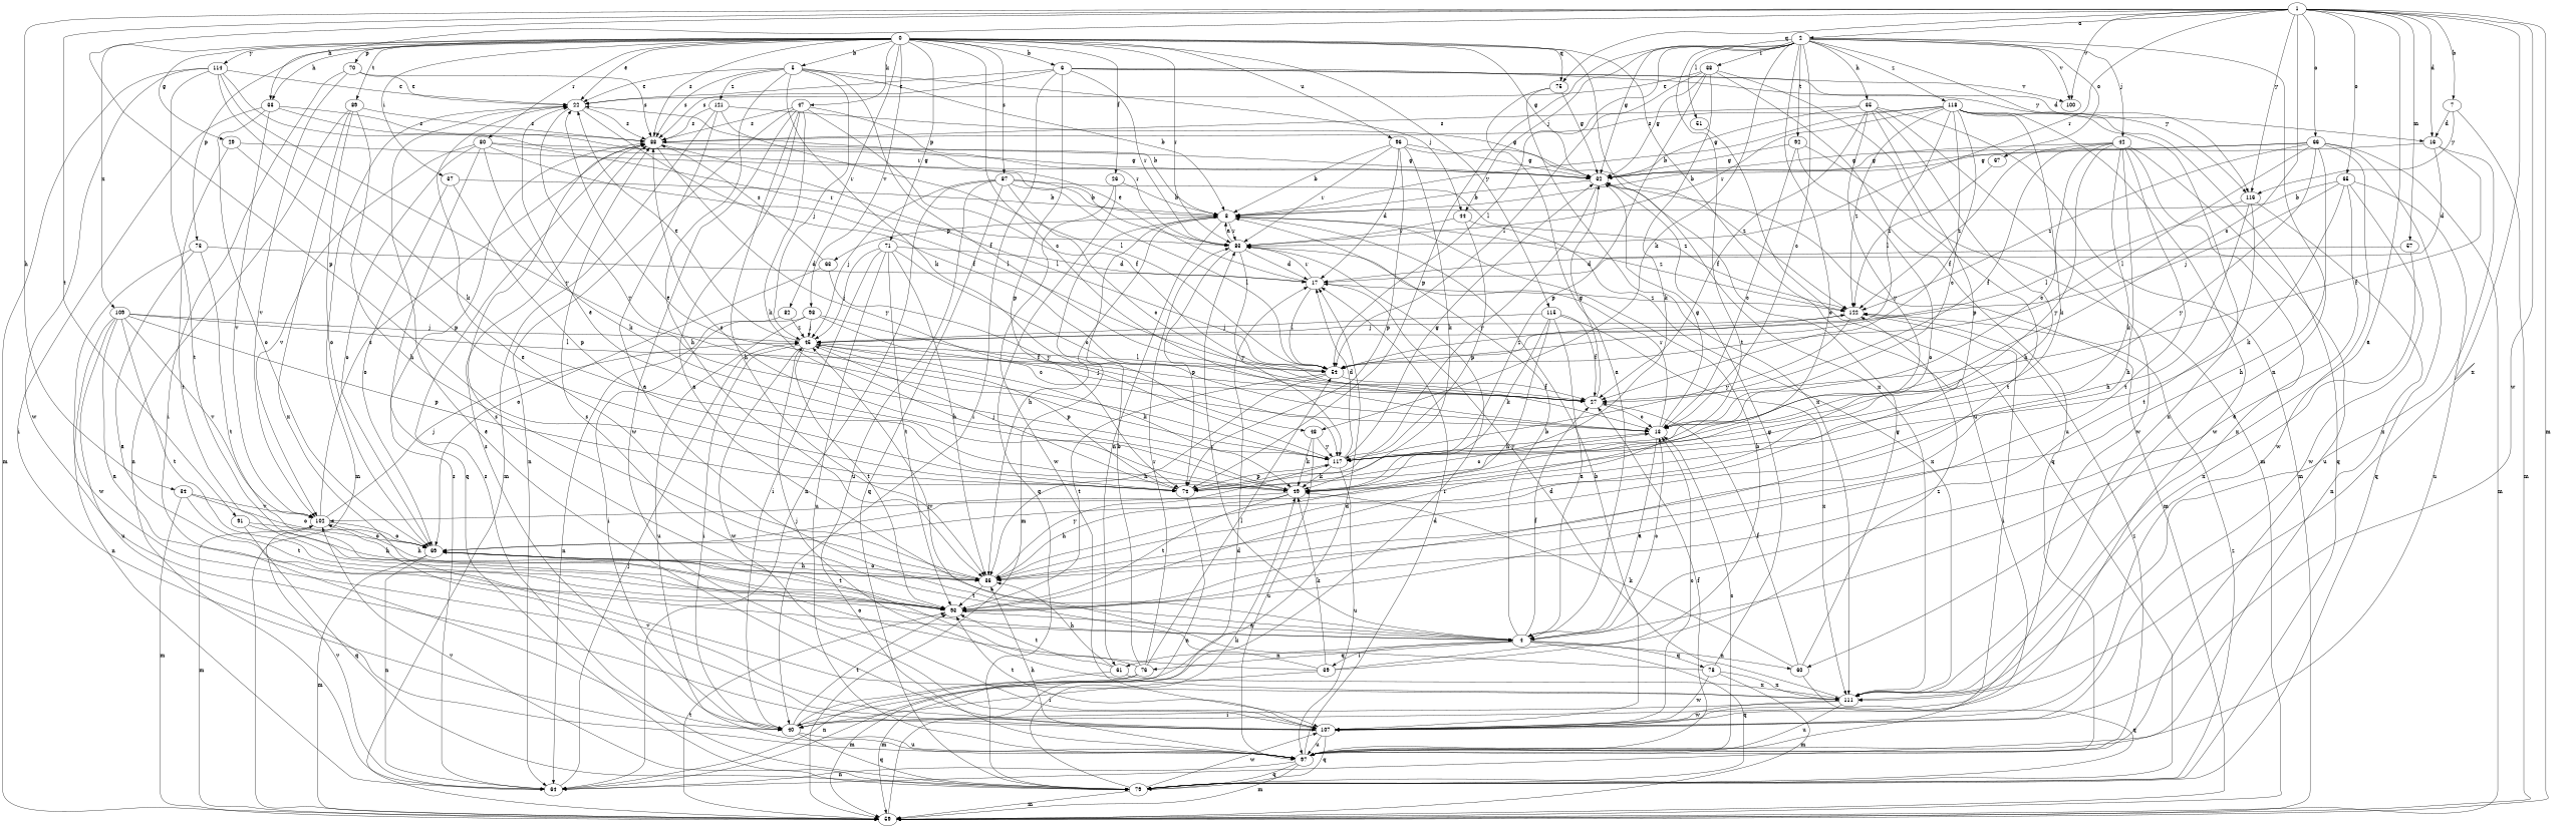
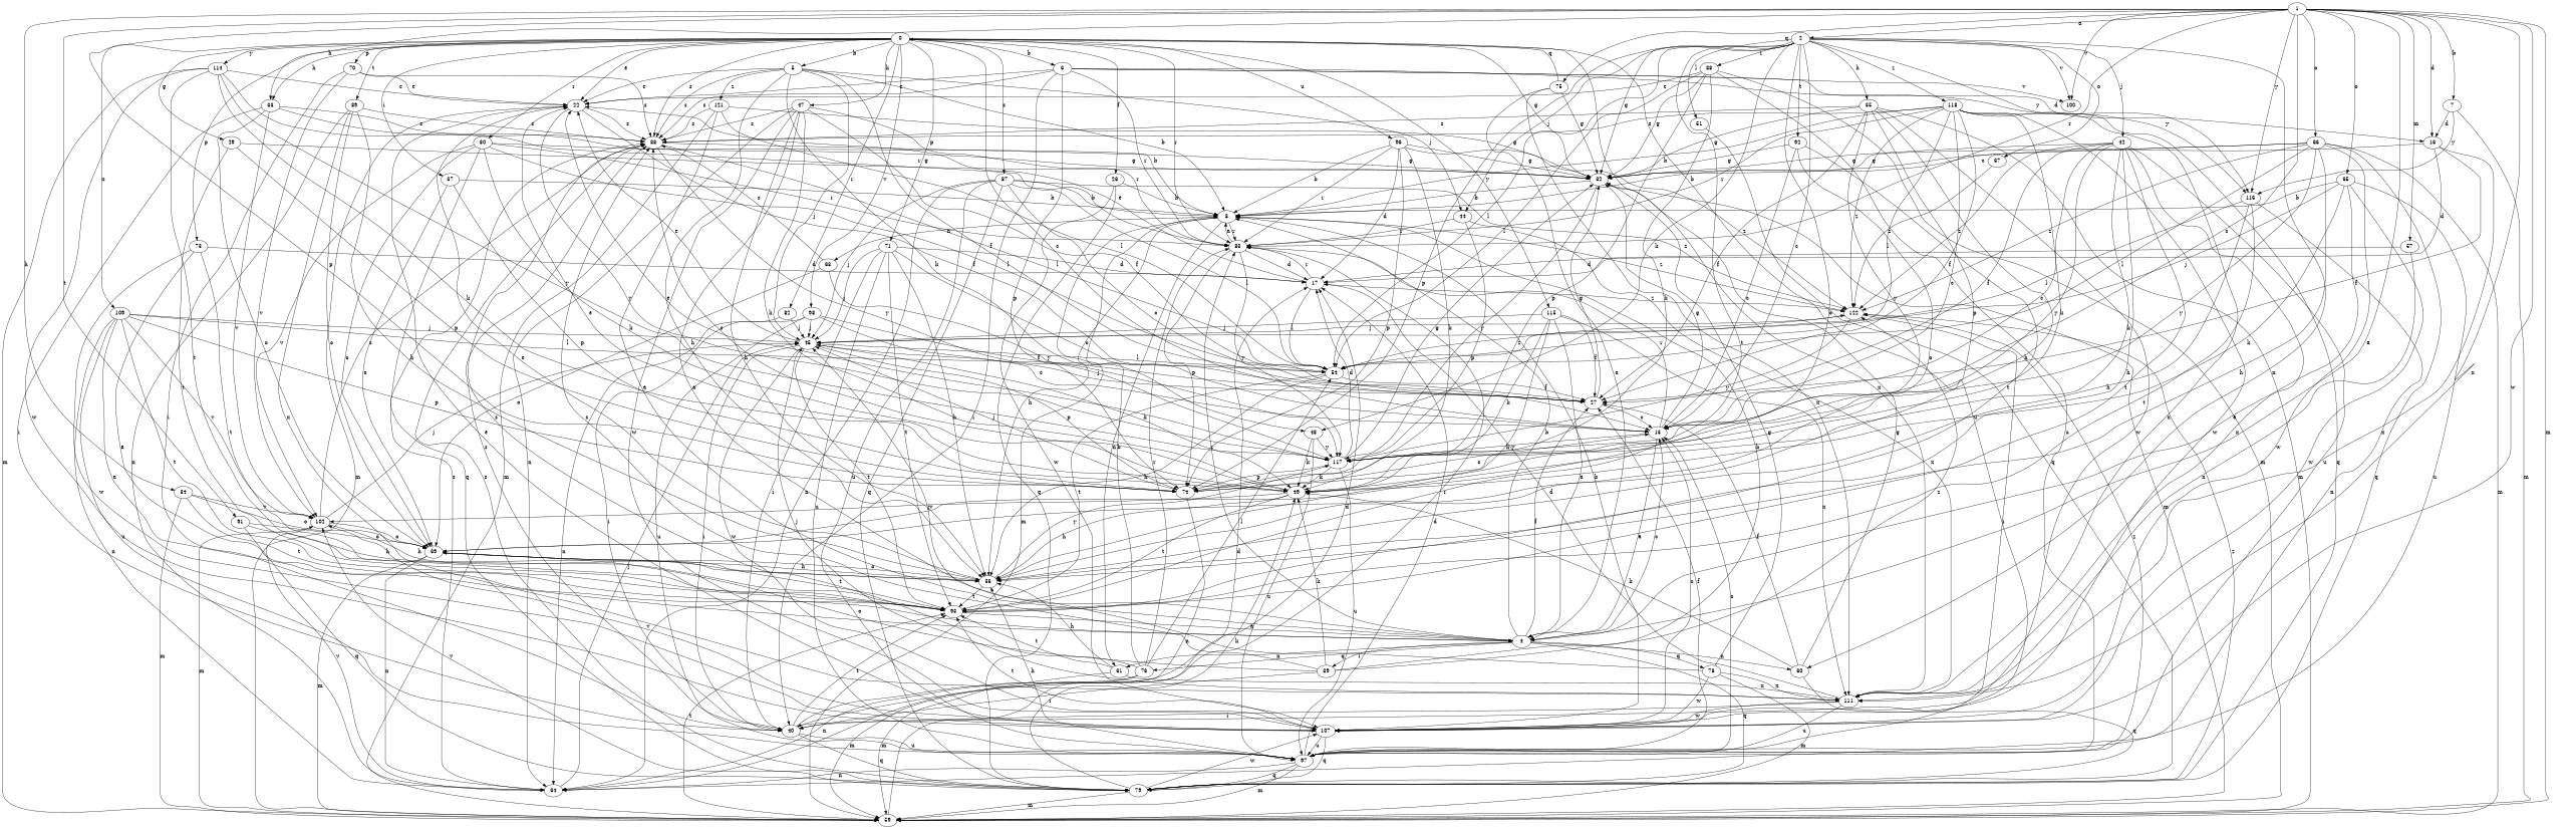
  strict digraph {
    0
    5
    6
    13
    22
    26
    29
    32
    33
    37
    47
    70
    71
    73
    75
    80
    82
    83
    87
    88
    89
    96
    97
    98
    109
    111
    114
    115
    44
    48
    8
    27
    36
    45
    121
    16
    74
    100
    116
    40
    4
    117
    59
    107
    79
    93
    69
    102
    49
    64
    17
    54
    122
    1
    2
    7
    34
    57
    65
    66
    91
    35
    38
    42
    51
    60
    67
    92
    118
    39
    61
    76
    78
    63
    0 -> 5 [label=b]
    0 -> 6 [label=b]
    0 -> 13 [label=c]
    0 -> 22 [label=e]
    0 -> 26 [label=f]
    0 -> 29 [label=g]
    0 -> 32 [label=g]
    0 -> 33 [label=h]
    0 -> 37 [label=i]
    0 -> 47 [label=k]
    0 -> 70 [label=p]
    0 -> 71 [label=p]
    0 -> 73 [label=p]
-   0 -> 75 [label=q]
+   75 -> 0 [label=q]
    0 -> 80 [label=r]
    0 -> 82 [label=r]
    0 -> 83 [label=r]
    0 -> 87 [label=s]
    0 -> 88 [label=s]
    0 -> 89 [label=t]
    0 -> 96 [label=u]
    0 -> 97 [label=u]
    0 -> 98 [label=v]
    0 -> 109 [label=x]
    0 -> 111 [label=x]
    0 -> 114 [label=y]
    0 -> 115 [label=y]
    5 -> 22 [label=e]
    5 -> 88 [label=s]
    5 -> 44 [label=j]
    5 -> 48 [label=k]
    5 -> 8 [label=b]
    5 -> 27 [label=f]
    5 -> 36 [label=h]
    5 -> 45 [label=j]
    5 -> 121 [label=z]
    6 -> 22 [label=e]
    6 -> 83 [label=r]
    6 -> 88 [label=s]
    6 -> 16 [label=d]
    6 -> 74 [label=p]
    6 -> 100 [label=v]
    6 -> 116 [label=y]
    6 -> 40 [label=i]
    13 -> 32 [label=g]
    13 -> 83 [label=r]
    13 -> 4 [label=a]
    13 -> 117 [label=y]
    22 -> 88 [label=s]
    22 -> 27 [label=f]
    22 -> 117 [label=y]
    22 -> 59 [label=m]
    26 -> 8 [label=b]
    26 -> 107 [label=w]
    26 -> 79 [label=q]
    29 -> 32 [label=g]
    29 -> 74 [label=p]
    29 -> 93 [label=t]
    32 -> 8 [label=b]
    32 -> 117 [label=y]
    32 -> 59 [label=m]
    33 -> 88 [label=s]
    33 -> 8 [label=b]
    33 -> 40 [label=i]
    33 -> 69 [label=o]
    33 -> 102 [label=v]
    37 -> 8 [label=b]
    37 -> 74 [label=p]
    37 -> 69 [label=o]
    47 -> 83 [label=r]
    47 -> 88 [label=s]
    47 -> 27 [label=f]
    47 -> 36 [label=h]
    47 -> 4 [label=a]
    47 -> 107 [label=w]
    47 -> 49 [label=k]
    47 -> 64 [label=n]
    70 -> 22 [label=e]
    70 -> 88 [label=s]
    70 -> 40 [label=i]
    70 -> 102 [label=v]
    71 -> 13 [label=c]
    71 -> 97 [label=u]
    71 -> 36 [label=h]
    71 -> 45 [label=j]
    71 -> 40 [label=i]
    71 -> 93 [label=t]
    71 -> 17 [label=d]
    73 -> 4 [label=a]
    73 -> 107 [label=w]
    73 -> 93 [label=t]
    73 -> 17 [label=d]
    75 -> 32 [label=g]
    75 -> 111 [label=x]
    75 -> 4 [label=a]
    80 -> 32 [label=g]
    80 -> 83 [label=r]
    80 -> 79 [label=q]
    80 -> 69 [label=o]
    80 -> 102 [label=v]
    80 -> 49 [label=k]
    80 -> 54 [label=l]
-   82 -> 45 [label=z]
+   82 -> 45 [label=j]
    82 -> 40 [label=i]
    83 -> 8 [label=a]
    83 -> 74 [label=p]
    83 -> 117 [label=y]
    83 -> 17 [label=d]
    87 -> 13 [label=c]
    87 -> 97 [label=u]
    87 -> 8 [label=b]
    87 -> 45 [label=j]
    87 -> 79 [label=q]
    87 -> 64 [label=n]
    87 -> 54 [label=l]
    87 -> 122 [label=z]
    88 -> 32 [label=g]
    88 -> 117 [label=y]
    88 -> 54 [label=l]
    89 -> 88 [label=s]
    89 -> 111 [label=x]
    89 -> 36 [label=h]
    89 -> 69 [label=o]
    89 -> 64 [label=n]
    96 -> 32 [label=g]
    96 -> 83 [label=r]
    96 -> 8 [label=b]
    96 -> 74 [label=p]
    96 -> 49 [label=k]
    96 -> 17 [label=d]
    96 -> 122 [label=z]
    97 -> 13 [label=c]
    97 -> 27 [label=f]
    97 -> 36 [label=h]
    97 -> 59 [label=m]
    97 -> 79 [label=q]
    97 -> 64 [label=n]
    97 -> 17 [label=d]
    97 -> 122 [label=z]
    98 -> 13 [label=c]
    98 -> 97 [label=u]
    98 -> 27 [label=f]
    98 -> 45 [label=j]
    98 -> 64 [label=n]
    109 -> 97 [label=u]
    109 -> 45 [label=j]
    109 -> 74 [label=p]
    109 -> 4 [label=a]
    109 -> 93 [label=t]
    109 -> 102 [label=v]
    109 -> 64 [label=n]
    109 -> 54 [label=l]
    111 -> 97 [label=u]
    111 -> 45 [label=j]
    111 -> 40 [label=i]
    111 -> 107 [label=w]
    111 -> 17 [label=d]
    114 -> 22 [label=e]
    114 -> 83 [label=r]
    114 -> 117 [label=y]
    114 -> 59 [label=m]
    114 -> 107 [label=w]
    114 -> 93 [label=t]
    114 -> 49 [label=k]
    115 -> 111 [label=x]
    115 -> 27 [label=f]
    115 -> 36 [label=h]
    115 -> 45 [label=j]
    115 -> 4 [label=a]
    115 -> 49 [label=k]
    44 -> 83 [label=r]
    44 -> 111 [label=x]
    44 -> 74 [label=p]
    48 -> 97 [label=u]
    48 -> 117 [label=y]
    48 -> 49 [label=k]
    8 -> 83 [label=r]
    8 -> 36 [label=h]
    8 -> 59 [label=m]
    8 -> 122 [label=z]
    8 -> 61 [label=n]
-   8 -> 63 [label=p]
+   8 -> 63 [label=n]
    27 -> 13 [label=c]
    27 -> 32 [label=g]
    27 -> 45 [label=j]
    36 -> 22 [label=e]
    36 -> 117 [label=y]
    36 -> 93 [label=t]
    36 -> 69 [label=o]
    45 -> 22 [label=e]
    45 -> 74 [label=p]
    45 -> 40 [label=i]
    45 -> 107 [label=w]
    45 -> 93 [label=t]
    45 -> 49 [label=k]
    45 -> 54 [label=l]
    121 -> 32 [label=g]
    121 -> 88 [label=s]
    121 -> 4 [label=a]
    121 -> 59 [label=m]
    121 -> 54 [label=l]
-   16 -> 32 [label=g]
+   16 -> 32 [label=c]
    16 -> 111 [label=x]
    16 -> 27 [label=f]
    16 -> 17 [label=d]
    74 -> 13 [label=c]
    74 -> 45 [label=j]
    74 -> 64 [label=n]
    116 -> 36 [label=h]
    116 -> 93 [label=t]
    116 -> 64 [label=n]
    116 -> 54 [label=l]
    40 -> 83 [label=r]
    40 -> 88 [label=s]
    40 -> 97 [label=u]
    40 -> 79 [label=q]
    40 -> 93 [label=t]
    40 -> 17 [label=d]
    4 -> 13 [label=c]
    4 -> 83 [label=r]
    4 -> 8 [label=b]
    4 -> 27 [label=f]
    4 -> 79 [label=q]
    4 -> 60 [label=n]
    4 -> 39 [label=i]
    4 -> 61 [label=n]
    4 -> 76 [label=q]
    4 -> 78 [label=q]
    117 -> 22 [label=e]
    117 -> 32 [label=g]
    117 -> 97 [label=u]
    117 -> 74 [label=p]
    117 -> 49 [label=k]
    117 -> 17 [label=d]
    59 -> 93 [label=t]
    59 -> 17 [label=d]
    107 -> 13 [label=c]
    107 -> 22 [label=e]
    107 -> 97 [label=u]
    107 -> 8 [label=b]
    107 -> 79 [label=q]
    107 -> 93 [label=t]
    107 -> 102 [label=v]
    79 -> 88 [label=s]
    79 -> 59 [label=m]
    79 -> 107 [label=w]
    79 -> 102 [label=v]
    79 -> 49 [label=k]
    79 -> 122 [label=z]
    93 -> 4 [label=a]
    69 -> 36 [label=h]
    69 -> 59 [label=m]
    69 -> 93 [label=t]
    69 -> 64 [label=n]
    102 -> 88 [label=s]
    102 -> 36 [label=h]
    102 -> 45 [label=j]
    102 -> 59 [label=m]
    102 -> 69 [label=o]
    49 -> 22 [label=e]
    49 -> 88 [label=s]
    49 -> 36 [label=h]
    49 -> 93 [label=t]
    49 -> 102 [label=v]
    64 -> 88 [label=s]
    64 -> 45 [label=j]
    64 -> 102 [label=v]
    17 -> 22 [label=e]
    17 -> 83 [label=r]
    17 -> 54 [label=l]
    17 -> 122 [label=z]
    54 -> 27 [label=f]
    54 -> 36 [label=h]
    54 -> 93 [label=t]
    54 -> 122 [label=z]
    122 -> 45 [label=j]
    122 -> 40 [label=i]
    122 -> 117 [label=y]
    1 -> 13 [label=c]
    1 -> 33 [label=h]
    1 -> 75 [label=q]
    1 -> 83 [label=r]
    1 -> 111 [label=x]
    1 -> 16 [label=d]
    1 -> 74 [label=p]
    1 -> 100 [label=v]
    1 -> 116 [label=y]
    1 -> 4 [label=a]
    1 -> 59 [label=m]
    1 -> 107 [label=w]
    1 -> 2 [label=a]
    1 -> 7 [label=b]
    1 -> 34 [label=h]
    1 -> 57 [label=m]
    1 -> 65 [label=o]
    1 -> 66 [label=o]
    1 -> 91 [label=t]
    2 -> 13 [label=c]
    2 -> 32 [label=g]
    2 -> 44 [label=j]
    2 -> 48 [label=k]
    2 -> 74 [label=p]
    2 -> 100 [label=v]
    2 -> 116 [label=y]
    2 -> 93 [label=t]
    2 -> 69 [label=o]
    2 -> 54 [label=l]
    2 -> 35 [label=h]
    2 -> 38 [label=i]
    2 -> 42 [label=j]
    2 -> 51 [label=l]
    2 -> 60 [label=n]
    2 -> 67 [label=o]
    2 -> 92 [label=t]
    2 -> 118 [label=z]
    7 -> 16 [label=d]
    7 -> 116 [label=y]
    7 -> 59 [label=m]
    34 -> 59 [label=m]
    34 -> 93 [label=t]
    34 -> 69 [label=o]
    34 -> 102 [label=v]
    57 -> 111 [label=x]
    57 -> 17 [label=d]
    65 -> 97 [label=u]
    65 -> 8 [label=b]
    65 -> 45 [label=j]
    65 -> 4 [label=a]
    65 -> 107 [label=w]
    65 -> 49 [label=k]
    66 -> 32 [label=g]
    66 -> 8 [label=b]
    66 -> 36 [label=h]
    66 -> 117 [label=y]
    66 -> 59 [label=m]
    66 -> 107 [label=w]
    66 -> 79 [label=q]
    66 -> 54 [label=l]
    66 -> 122 [label=z]
    91 -> 36 [label=h]
    91 -> 79 [label=q]
    91 -> 69 [label=o]
    35 -> 32 [label=g]
    35 -> 88 [label=s]
    35 -> 27 [label=f]
    35 -> 36 [label=h]
    35 -> 74 [label=p]
    35 -> 117 [label=y]
    35 -> 59 [label=m]
    35 -> 107 [label=w]
    38 -> 22 [label=e]
    38 -> 32 [label=g]
    38 -> 97 [label=u]
    38 -> 74 [label=p]
    38 -> 59 [label=m]
    38 -> 49 [label=k]
    38 -> 54 [label=l]
    42 -> 13 [label=c]
    42 -> 32 [label=g]
    42 -> 97 [label=u]
    42 -> 111 [label=x]
    42 -> 27 [label=f]
    42 -> 36 [label=h]
    42 -> 117 [label=y]
    42 -> 93 [label=t]
    42 -> 49 [label=k]
    42 -> 122 [label=z]
    51 -> 79 [label=q]
    60 -> 32 [label=g]
    60 -> 27 [label=f]
    60 -> 79 [label=q]
    60 -> 49 [label=k]
    67 -> 122 [label=z]
    92 -> 13 [label=c]
    92 -> 32 [label=g]
    92 -> 93 [label=t]
    92 -> 69 [label=o]
    118 -> 13 [label=c]
    118 -> 83 [label=r]
    118 -> 88 [label=s]
    118 -> 111 [label=x]
    118 -> 8 [label=b]
    118 -> 27 [label=f]
    118 -> 107 [label=w]
    118 -> 79 [label=q]
    118 -> 49 [label=k]
    118 -> 54 [label=l]
    118 -> 122 [label=z]
    39 -> 88 [label=s]
    39 -> 8 [label=b]
    39 -> 40 [label=i]
    39 -> 69 [label=o]
    39 -> 49 [label=k]
    39 -> 122 [label=z]
    61 -> 111 [label=x]
    61 -> 36 [label=h]
    61 -> 59 [label=m]
    61 -> 93 [label=t]
    76 -> 83 [label=r]
    76 -> 88 [label=s]
    76 -> 8 [label=b]
    76 -> 59 [label=m]
    76 -> 64 [label=n]
    76 -> 54 [label=l]
    78 -> 32 [label=g]
    78 -> 111 [label=x]
    78 -> 45 [label=j]
    78 -> 59 [label=m]
    78 -> 107 [label=w]
    63 -> 88 [label=s]
    63 -> 117 [label=y]
    63 -> 69 [label=o]
  }
